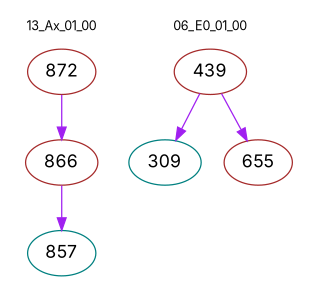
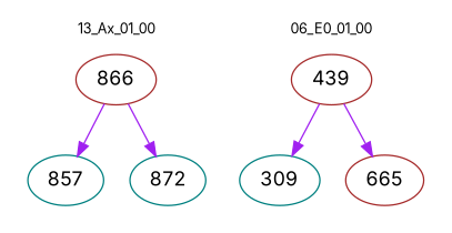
  digraph {
    fontname=Inter
    node [color=brown fontname=Inter]
    edge [color=purple fontname=Inter]
    n1 [label=866]
    n2 [color=teal label=857]
-   n3 [label=872]
+   n3 [color=teal label=872]
    n4 [label=439]
    n5 [color=teal label=309]
-   n6 [label=655]
+   n6 [label=665]
    subgraph cluster_1 {
      color=white
      fontsize=10
      label="13_Ax_01_00"
      n1
      n2
      n3
    }
    subgraph cluster_2 {
      color=white
      fontsize=10
      label="06_E0_01_00"
      n4
      n5
      n6
    }
    n1 -> n2
-   n3 -> n1
+   n1 -> n3
    n4 -> n5
    n4 -> n6
  }
